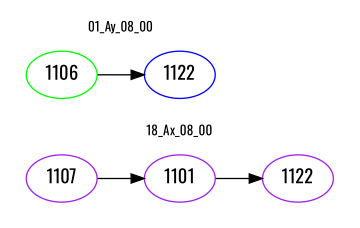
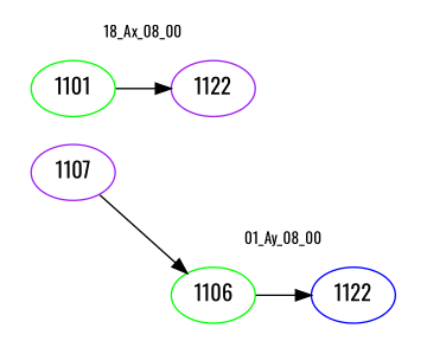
  digraph {
    fontname=Oswald
    rankdir=LR
    node [color=purple fontname=Oswald]
    edge [color=black fontname=Oswald]
    n1 [label=1107]
-   n2 [label=1101]
+   n2 [color=green label=1101]
    n3 [label=1122]
    n4 [color=green label=1106]
    n5 [color=blue label=1122]
    subgraph cluster_1 {
      color=white
      fontsize=10
      label="18_Ax_08_00"
      n1
      n2
      n3
    }
    subgraph cluster_2 {
      color=white
      fontsize=10
      label="01_Ay_08_00"
      n4
      n5
    }
-   n1 -> n2
+   n1 -> n4
    n2 -> n3
    n4 -> n5
  }
